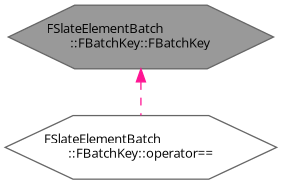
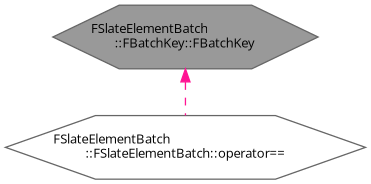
  digraph {
    rankdir=TB
    fontname="Open Sans"
    node [fontname="Open Sans" fontsize=10 shape=hexagon style=filled]
    n1 [color=gray40 fillcolor=grey60 fontcolor=black height=0.2 label="FSlateElementBatch\l::FBatchKey::FBatchKey" width=0.4]
-   n2 [color=grey40 fillcolor=white height=0.2 label="FSlateElementBatch\l::FBatchKey::operator==" width=0.4]
+   n2 [color=grey40 fillcolor=white height=0.2 label="FSlateElementBatch\l::FSlateElementBatch::operator==" width=0.4]
    n1 -> n2 [color=deeppink dir=back fontname="Open Sans" fontsize=10 labelfontname=Helvetica labelfontsize=10 style=dashed]
  }
